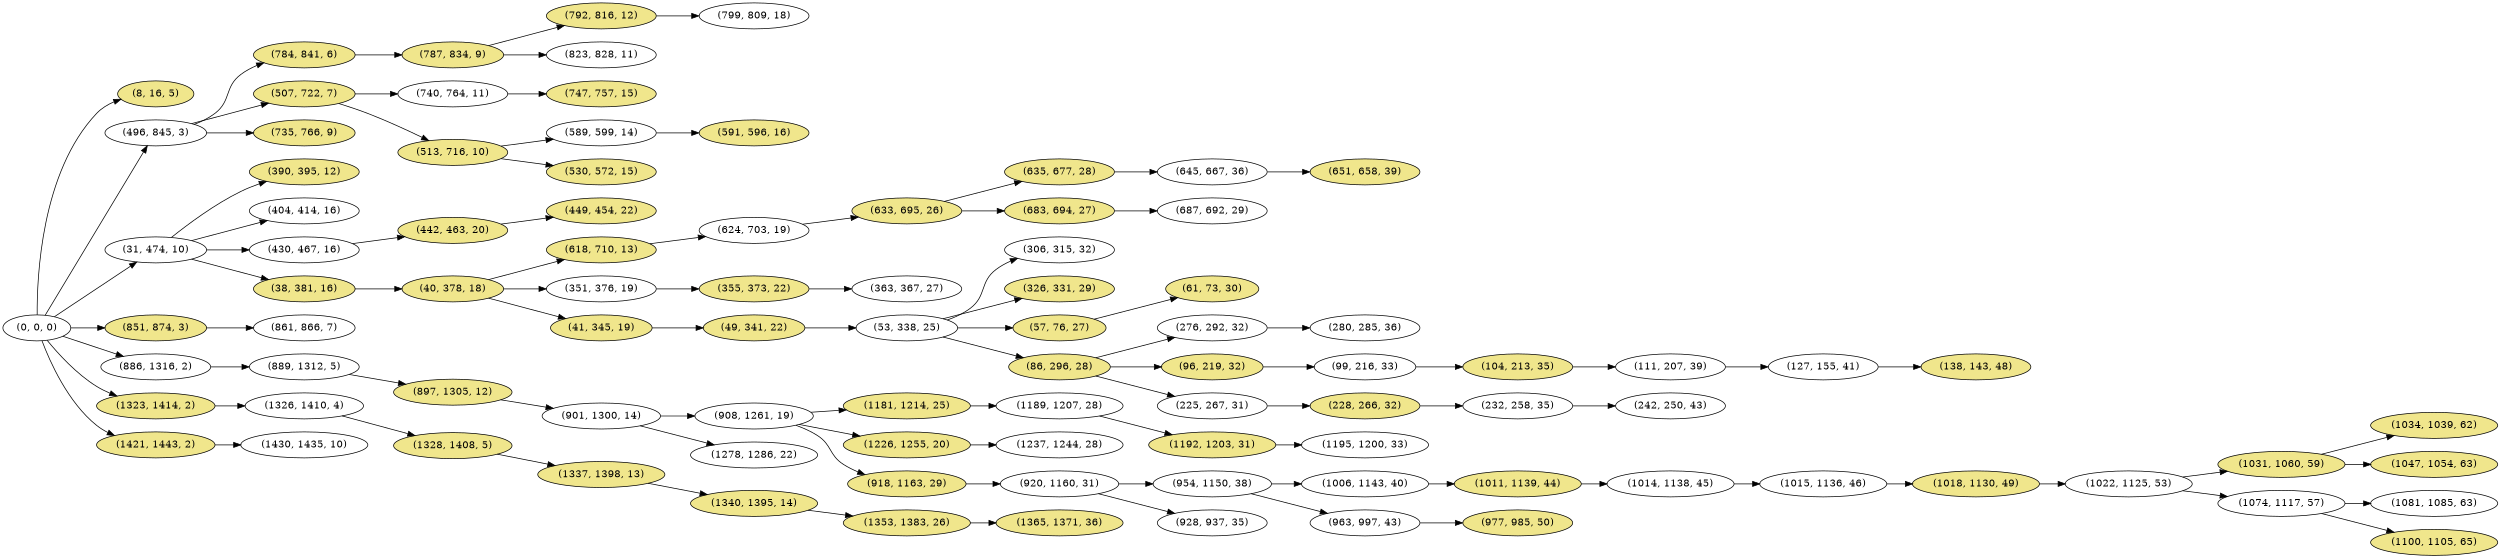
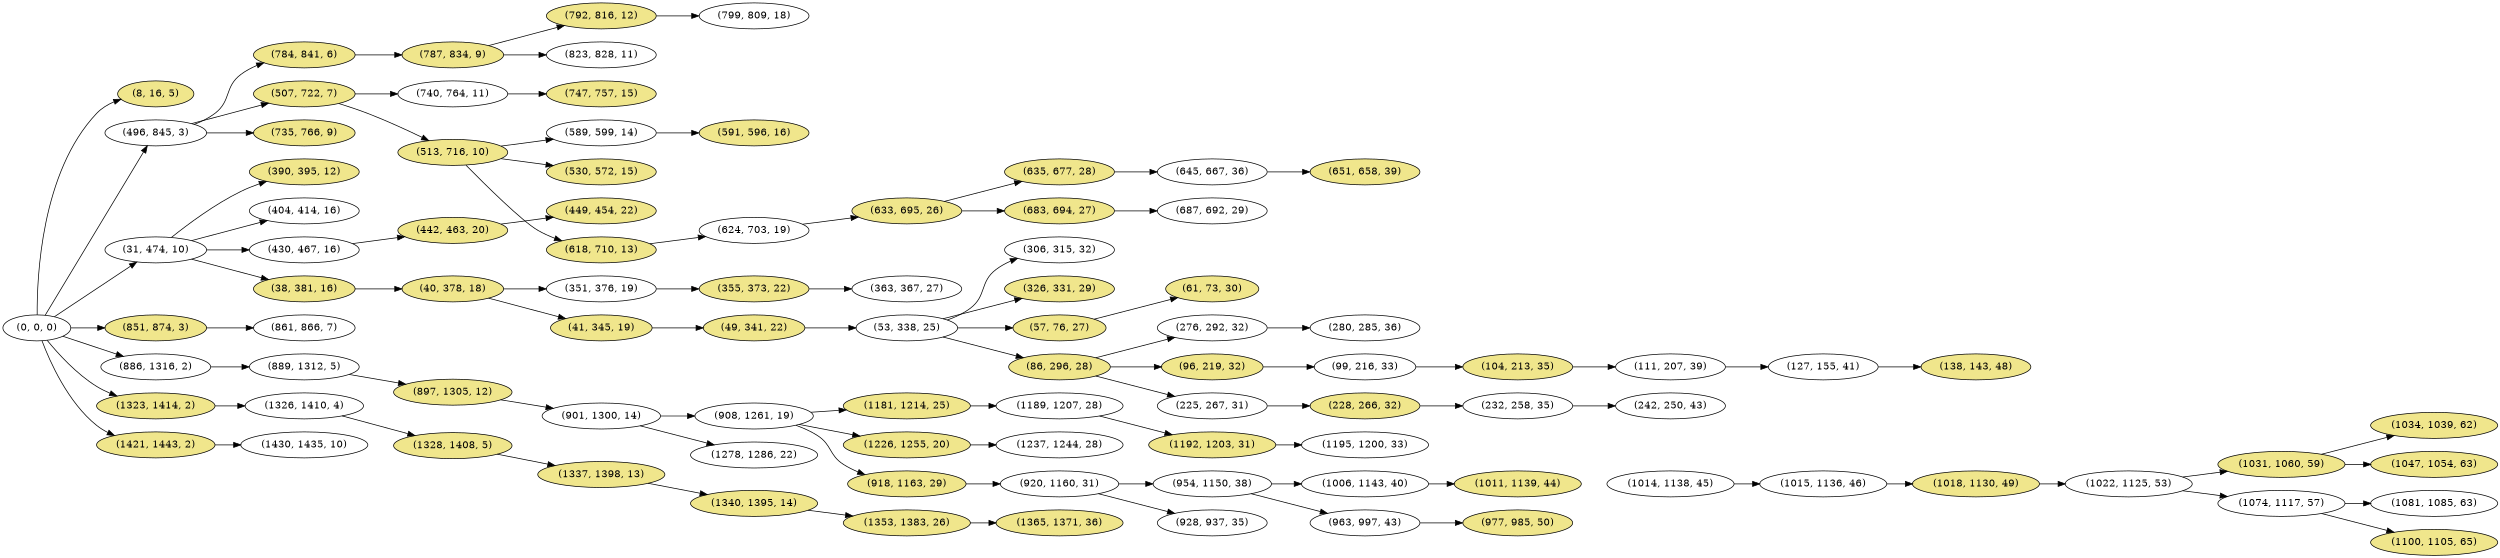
  digraph {
    rankdir=LR
    node [fillcolor=khaki style=filled]
    "(0, 0, 0)" [fillcolor=white]
    "(8, 16, 5)"
    "(31, 474, 10)" [fillcolor=white]
    "(496, 845, 3)" [fillcolor=white]
    "(851, 874, 3)"
    "(886, 1316, 2)" [fillcolor=white]
    "(1323, 1414, 2)"
    "(1421, 1443, 2)"
    "(38, 381, 16)"
    "(390, 395, 12)"
    "(404, 414, 16)" [fillcolor=white]
    "(430, 467, 16)" [fillcolor=white]
    "(507, 722, 7)"
    "(735, 766, 9)"
    "(784, 841, 6)"
    "(861, 866, 7)" [fillcolor=white]
    "(889, 1312, 5)" [fillcolor=white]
    "(1326, 1410, 4)" [fillcolor=white]
    "(1430, 1435, 10)" [fillcolor=white]
    "(40, 378, 18)"
    "(442, 463, 20)"
    "(41, 345, 19)"
    "(351, 376, 19)" [fillcolor=white]
    "(49, 341, 22)"
    "(355, 373, 22)"
    "(53, 338, 25)" [fillcolor=white]
    "(57, 76, 27)"
    "(86, 296, 28)"
    "(306, 315, 32)" [fillcolor=white]
    "(326, 331, 29)"
    "(61, 73, 30)"
    "(96, 219, 32)"
    "(225, 267, 31)" [fillcolor=white]
    "(276, 292, 32)" [fillcolor=white]
    "(99, 216, 33)" [fillcolor=white]
    "(228, 266, 32)"
    "(280, 285, 36)" [fillcolor=white]
    "(104, 213, 35)"
    "(111, 207, 39)" [fillcolor=white]
    "(127, 155, 41)" [fillcolor=white]
    "(138, 143, 48)"
    "(232, 258, 35)" [fillcolor=white]
    "(242, 250, 43)" [fillcolor=white]
    "(363, 367, 27)" [fillcolor=white]
    "(449, 454, 22)"
    "(513, 716, 10)"
    "(740, 764, 11)" [fillcolor=white]
    "(787, 834, 9)"
    "(530, 572, 15)"
    "(589, 599, 14)" [fillcolor=white]
    "(618, 710, 13)"
    "(591, 596, 16)"
    "(624, 703, 19)" [fillcolor=white]
    "(633, 695, 26)"
    "(635, 677, 28)"
    "(683, 694, 27)"
    "(645, 667, 36)" [fillcolor=white]
    "(687, 692, 29)" [fillcolor=white]
    "(651, 658, 39)"
    "(747, 757, 15)"
    "(792, 816, 12)"
    "(823, 828, 11)" [fillcolor=white]
    "(799, 809, 18)" [fillcolor=white]
    "(897, 1305, 12)"
    "(901, 1300, 14)" [fillcolor=white]
    "(908, 1261, 19)" [fillcolor=white]
    "(1278, 1286, 22)" [fillcolor=white]
    "(918, 1163, 29)"
    "(1181, 1214, 25)"
    "(1226, 1255, 20)"
    "(920, 1160, 31)" [fillcolor=white]
    "(1189, 1207, 28)" [fillcolor=white]
    "(1237, 1244, 28)" [fillcolor=white]
    "(928, 937, 35)" [fillcolor=white]
    "(954, 1150, 38)" [fillcolor=white]
    "(963, 997, 43)" [fillcolor=white]
    "(1006, 1143, 40)" [fillcolor=white]
    "(977, 985, 50)"
    "(1011, 1139, 44)"
    "(1014, 1138, 45)" [fillcolor=white]
    "(1015, 1136, 46)" [fillcolor=white]
    "(1018, 1130, 49)"
    "(1022, 1125, 53)" [fillcolor=white]
    "(1031, 1060, 59)"
    "(1074, 1117, 57)" [fillcolor=white]
    "(1034, 1039, 62)"
    "(1047, 1054, 63)"
    "(1081, 1085, 63)" [fillcolor=white]
    "(1100, 1105, 65)"
    "(1192, 1203, 31)"
    "(1195, 1200, 33)" [fillcolor=white]
    "(1328, 1408, 5)"
    "(1337, 1398, 13)"
    "(1340, 1395, 14)"
    "(1353, 1383, 26)"
    "(1365, 1371, 36)"
    "(0, 0, 0)" -> "(8, 16, 5)"
    "(0, 0, 0)" -> "(31, 474, 10)"
    "(0, 0, 0)" -> "(496, 845, 3)"
    "(0, 0, 0)" -> "(851, 874, 3)"
    "(0, 0, 0)" -> "(886, 1316, 2)"
    "(0, 0, 0)" -> "(1323, 1414, 2)"
    "(0, 0, 0)" -> "(1421, 1443, 2)"
    "(31, 474, 10)" -> "(38, 381, 16)"
    "(31, 474, 10)" -> "(390, 395, 12)"
    "(31, 474, 10)" -> "(404, 414, 16)"
    "(31, 474, 10)" -> "(430, 467, 16)"
    "(496, 845, 3)" -> "(507, 722, 7)"
    "(496, 845, 3)" -> "(735, 766, 9)"
    "(496, 845, 3)" -> "(784, 841, 6)"
    "(851, 874, 3)" -> "(861, 866, 7)"
    "(886, 1316, 2)" -> "(889, 1312, 5)"
    "(1323, 1414, 2)" -> "(1326, 1410, 4)"
    "(1421, 1443, 2)" -> "(1430, 1435, 10)"
    "(38, 381, 16)" -> "(40, 378, 18)"
    "(430, 467, 16)" -> "(442, 463, 20)"
    "(507, 722, 7)" -> "(513, 716, 10)"
    "(507, 722, 7)" -> "(740, 764, 11)"
    "(784, 841, 6)" -> "(787, 834, 9)"
    "(889, 1312, 5)" -> "(897, 1305, 12)"
    "(1326, 1410, 4)" -> "(1328, 1408, 5)"
    "(40, 378, 18)" -> "(41, 345, 19)"
    "(40, 378, 18)" -> "(351, 376, 19)"
    "(442, 463, 20)" -> "(449, 454, 22)"
    "(41, 345, 19)" -> "(49, 341, 22)"
    "(351, 376, 19)" -> "(355, 373, 22)"
    "(49, 341, 22)" -> "(53, 338, 25)"
    "(355, 373, 22)" -> "(363, 367, 27)"
    "(53, 338, 25)" -> "(57, 76, 27)"
    "(53, 338, 25)" -> "(86, 296, 28)"
    "(53, 338, 25)" -> "(306, 315, 32)"
    "(53, 338, 25)" -> "(326, 331, 29)"
    "(57, 76, 27)" -> "(61, 73, 30)"
    "(86, 296, 28)" -> "(96, 219, 32)"
    "(86, 296, 28)" -> "(225, 267, 31)"
    "(86, 296, 28)" -> "(276, 292, 32)"
    "(96, 219, 32)" -> "(99, 216, 33)"
    "(225, 267, 31)" -> "(228, 266, 32)"
    "(276, 292, 32)" -> "(280, 285, 36)"
    "(99, 216, 33)" -> "(104, 213, 35)"
    "(228, 266, 32)" -> "(232, 258, 35)"
    "(104, 213, 35)" -> "(111, 207, 39)"
    "(111, 207, 39)" -> "(127, 155, 41)"
    "(127, 155, 41)" -> "(138, 143, 48)"
    "(232, 258, 35)" -> "(242, 250, 43)"
    "(513, 716, 10)" -> "(530, 572, 15)"
    "(513, 716, 10)" -> "(589, 599, 14)"
-   "(40, 378, 18)" -> "(618, 710, 13)"
+   "(513, 716, 10)" -> "(618, 710, 13)"
    "(740, 764, 11)" -> "(747, 757, 15)"
    "(787, 834, 9)" -> "(792, 816, 12)"
    "(787, 834, 9)" -> "(823, 828, 11)"
    "(589, 599, 14)" -> "(591, 596, 16)"
    "(618, 710, 13)" -> "(624, 703, 19)"
    "(624, 703, 19)" -> "(633, 695, 26)"
    "(633, 695, 26)" -> "(635, 677, 28)"
    "(633, 695, 26)" -> "(683, 694, 27)"
    "(635, 677, 28)" -> "(645, 667, 36)"
    "(683, 694, 27)" -> "(687, 692, 29)"
    "(645, 667, 36)" -> "(651, 658, 39)"
    "(792, 816, 12)" -> "(799, 809, 18)"
    "(897, 1305, 12)" -> "(901, 1300, 14)"
    "(901, 1300, 14)" -> "(908, 1261, 19)"
    "(901, 1300, 14)" -> "(1278, 1286, 22)"
    "(908, 1261, 19)" -> "(918, 1163, 29)"
    "(908, 1261, 19)" -> "(1181, 1214, 25)"
    "(908, 1261, 19)" -> "(1226, 1255, 20)"
    "(918, 1163, 29)" -> "(920, 1160, 31)"
    "(1181, 1214, 25)" -> "(1189, 1207, 28)"
    "(1226, 1255, 20)" -> "(1237, 1244, 28)"
    "(920, 1160, 31)" -> "(928, 937, 35)"
    "(920, 1160, 31)" -> "(954, 1150, 38)"
    "(1189, 1207, 28)" -> "(1192, 1203, 31)"
    "(954, 1150, 38)" -> "(963, 997, 43)"
    "(954, 1150, 38)" -> "(1006, 1143, 40)"
    "(963, 997, 43)" -> "(977, 985, 50)"
    "(1006, 1143, 40)" -> "(1011, 1139, 44)"
-   "(1011, 1139, 44)" -> "(1014, 1138, 45)"
    "(1014, 1138, 45)" -> "(1015, 1136, 46)"
    "(1015, 1136, 46)" -> "(1018, 1130, 49)"
    "(1018, 1130, 49)" -> "(1022, 1125, 53)"
    "(1022, 1125, 53)" -> "(1031, 1060, 59)"
    "(1022, 1125, 53)" -> "(1074, 1117, 57)"
    "(1031, 1060, 59)" -> "(1034, 1039, 62)"
    "(1031, 1060, 59)" -> "(1047, 1054, 63)"
    "(1074, 1117, 57)" -> "(1081, 1085, 63)"
    "(1074, 1117, 57)" -> "(1100, 1105, 65)"
    "(1192, 1203, 31)" -> "(1195, 1200, 33)"
    "(1328, 1408, 5)" -> "(1337, 1398, 13)"
    "(1337, 1398, 13)" -> "(1340, 1395, 14)"
    "(1340, 1395, 14)" -> "(1353, 1383, 26)"
    "(1353, 1383, 26)" -> "(1365, 1371, 36)"
  }
